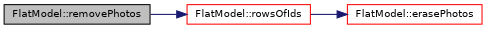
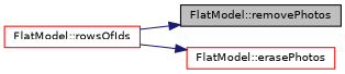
  digraph {
    rankdir=LR
    node [color=red fillcolor=white fontname=Helvetica fontsize=10 shape=record style=filled]
    edge [color=midnightblue fontname=Helvetica fontsize=10 labelfontname=Helvetica labelfontsize=10 style=solid]
    n1 [color=black fillcolor=grey75 fontcolor=black height=0.2 label="FlatModel::removePhotos" width=0.4]
    n2 [height=0.2 label="FlatModel::rowsOfIds" width=0.4]
    n3 [height=0.2 label="FlatModel::erasePhotos" width=0.4]
-   n1 -> n2
+   n2 -> n1
    n2 -> n3
  }
